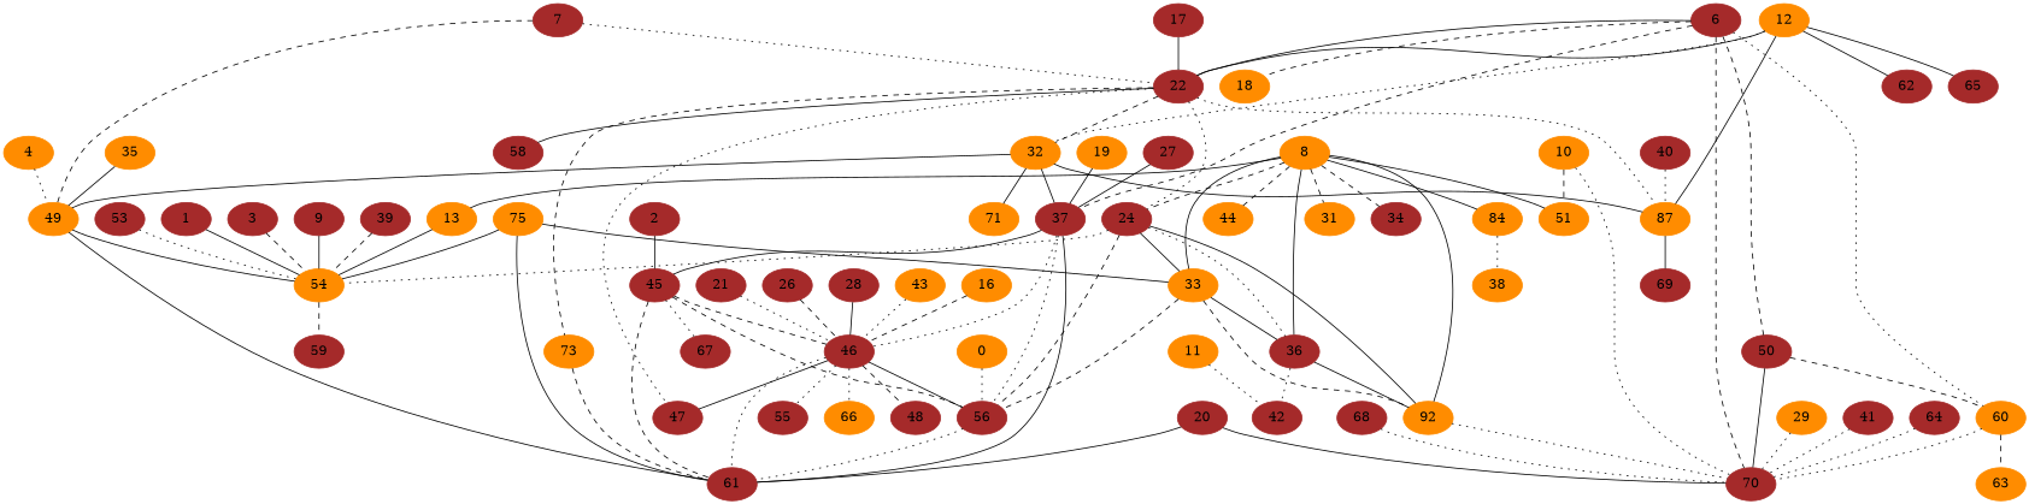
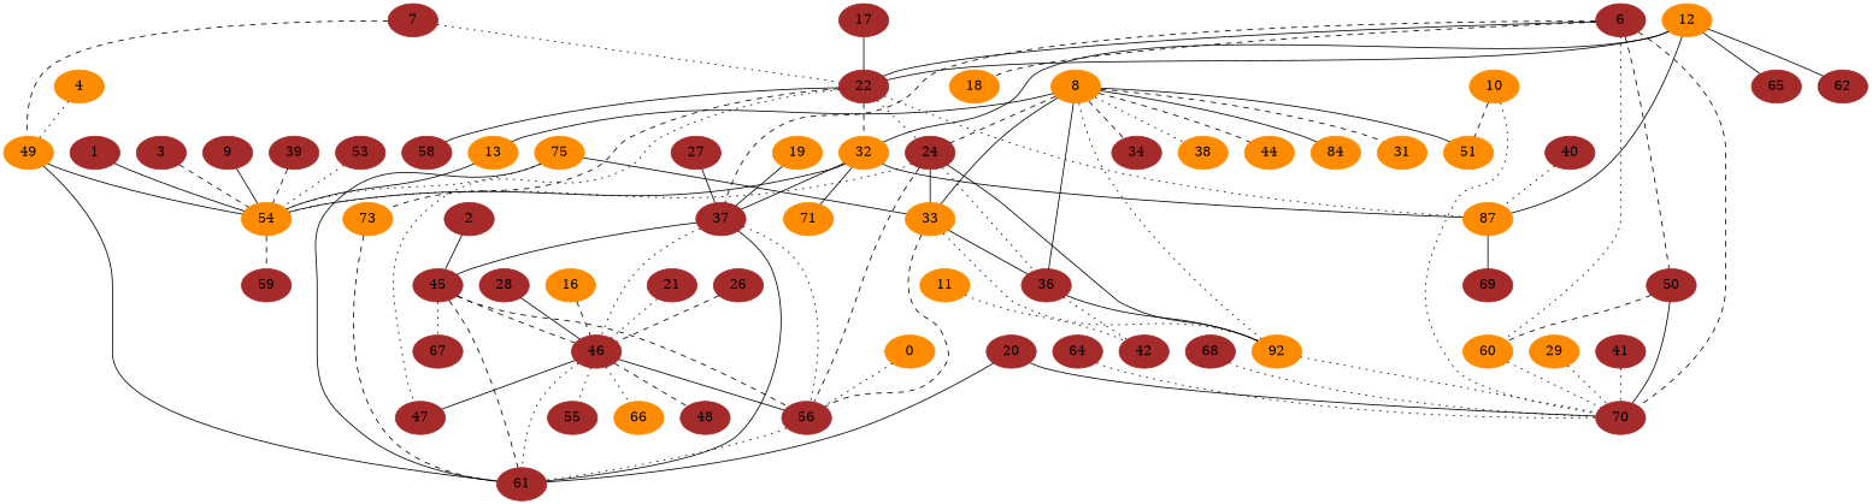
  graph {
    node [color=brown style=filled]
    edge [style=solid weight=1.0]
    54 [color=darkorange]
    1
    59
    2
    45
    56
    46
    61
    67
    3
    4 [color=darkorange]
    49 [color=darkorange]
    n13 [color=darkorange label=0]
    18 [color=darkorange]
    6
    22
    37
    50
    60 [color=darkorange]
    70
    24
    32 [color=darkorange]
    n23 [color=darkorange label=87]
    n24 [color=darkorange label=73]
    47
    58
-   63 [color=darkorange]
    7
    8 [color=darkorange]
    13 [color=darkorange]
    n31 [color=darkorange label=84]
    31 [color=darkorange]
    33 [color=darkorange]
    34
    36
    38 [color=darkorange]
    44 [color=darkorange]
    51 [color=darkorange]
    n39 [color=darkorange label=92]
    10 [color=darkorange]
    42
    9
    11 [color=darkorange]
    12 [color=darkorange]
    62
    65
    71 [color=darkorange]
    69
    16 [color=darkorange]
    48
    55
    66 [color=darkorange]
    17
    19 [color=darkorange]
    20
    21
    n57 [color=darkorange label=75]
    26
    27
    28
    29 [color=darkorange]
-   35 [color=darkorange]
    39
    40
    41
-   43 [color=darkorange]
    53
    64
    68
    54 -- 59 [style=dashed]
    1 -- 54
    2 -- 45
    45 -- 56 [style=dashed]
    45 -- 46 [style=dashed weight=3.0]
    45 -- 61 [style=dashed]
    45 -- 67 [style=dotted]
    56 -- 61 [style=dotted]
    46 -- 56 [weight=3.0]
    46 -- 61 [style=dotted weight=3.0]
    46 -- 47
    46 -- 48 [style=dashed]
    46 -- 55 [style=dotted]
    46 -- 66 [style=dotted]
    3 -- 54 [style=dashed]
    4 -- 49 [style=dotted]
    49 -- 54 [weight=6.0]
    49 -- 61
    n13 -- 56 [style=dotted]
    6 -- 18 [style=dashed]
    6 -- 22
    6 -- 37 [style=dashed]
    6 -- 50 [style=dashed weight=2.0]
    6 -- 60 [style=dotted]
    6 -- 70 [style=dashed weight=3.0]
    22 -- 24 [style=dotted]
    22 -- 32 [style=dashed weight=4.0]
    22 -- n23 [style=dotted weight=4.0]
    22 -- n24 [style=dashed]
    22 -- 47 [style=dotted]
    22 -- 58
    37 -- 45
    37 -- 56 [style=dotted]
    37 -- 46 [style=dotted weight=3.0]
    37 -- 61
    50 -- 60 [style=dashed weight=2.0]
    50 -- 70 [weight=6.0]
    60 -- 70 [style=dotted weight=3.0]
-   60 -- 63 [style=dashed]
    24 -- 54 [style=dotted]
    24 -- 56 [style=dashed]
    24 -- 33 [weight=2.0]
    24 -- 36 [style=dotted]
    24 -- n39
-   32 -- 49
+   32 -- 54
    32 -- 37
    32 -- n23
    32 -- 71
    n23 -- 69
    n24 -- 61 [style=dashed]
    7 -- 49 [style=dashed]
    7 -- 22 [style=dotted]
    8 -- 24 [style=dashed weight=2.0]
    8 -- 13
    8 -- n31
    8 -- 31 [style=dashed]
    8 -- 33 [weight=4.0]
    8 -- 34 [style=dashed]
    8 -- 36 [weight=2.0]
-   n31 -- 38 [style=dotted]
+   8 -- 38 [style=dotted]
    8 -- 44 [style=dashed]
    8 -- 51
-   8 -- n39 [weight=2.0]
+   8 -- n39 [style=dotted weight=2.0]
    13 -- 54 [weight=6.0]
    33 -- 56 [style=dashed]
    33 -- 36 [weight=2.0]
-   33 -- n39 [style=dashed weight=2.0]
+   33 -- n39 [style=dotted weight=2.0]
    36 -- n39
    36 -- 42 [style=dotted]
    n39 -- 70 [style=dotted]
    10 -- 70 [style=dotted]
    10 -- 51 [style=dashed]
    9 -- 54
    11 -- 42 [style=dotted]
    12 -- 22 [weight=4.0]
-   12 -- 32 [style=dotted]
+   12 -- 32
    12 -- n23
    12 -- 62
    12 -- 65
    16 -- 46 [style=dashed]
    17 -- 22
    19 -- 37
    20 -- 61
    20 -- 70
    21 -- 46 [style=dotted]
-   n57 -- 54
+   n57 -- 54 [style=dotted]
    n57 -- 61
    n57 -- 33
    26 -- 46 [style=dashed]
    27 -- 37
    28 -- 46
    29 -- 70 [style=dotted]
-   35 -- 49
    39 -- 54 [style=dashed]
    40 -- n23 [style=dotted]
    41 -- 70 [style=dotted]
-   43 -- 46 [style=dotted]
    53 -- 54 [style=dotted]
    64 -- 70 [style=dotted]
    68 -- 70 [style=dotted]
  }
